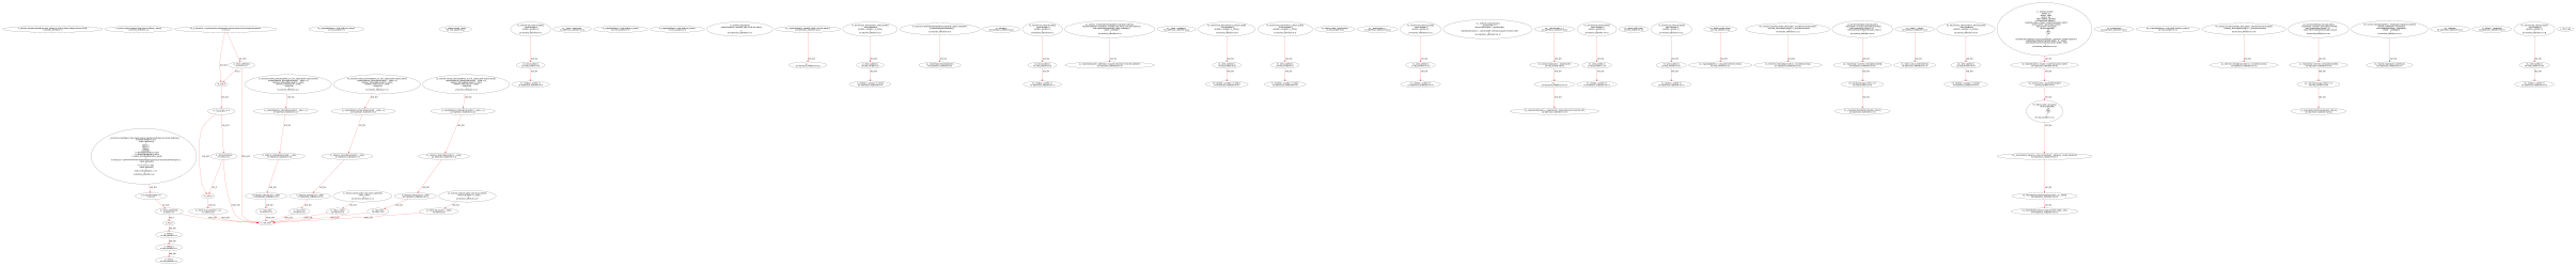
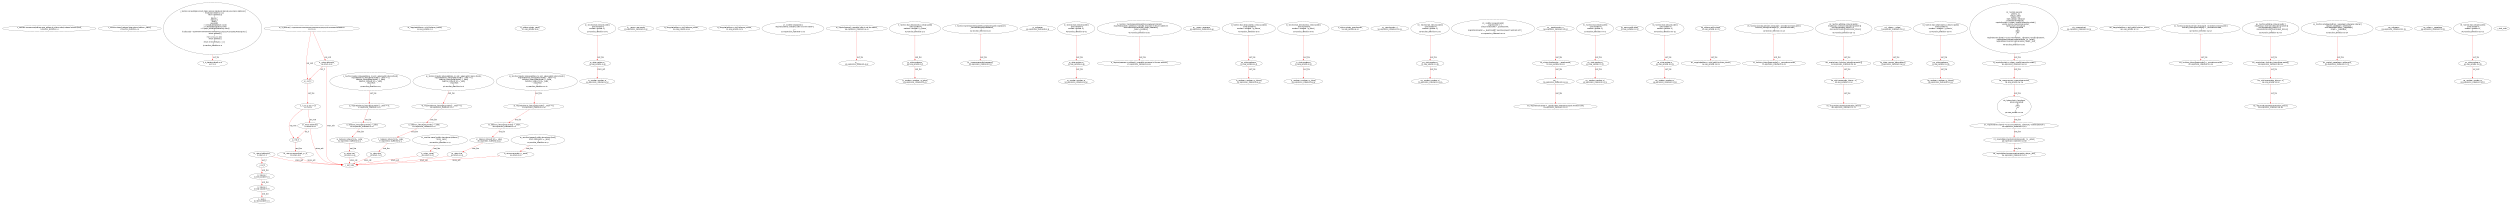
  digraph {
    fontname="Fira Sans"
    node [fontname="Fira Sans" type_label=expression_statement]
    edge [color=red controlflow_type=next_line edge_type=CFG_edge fontname="Fira Sans"]
    n1 [label="2_ function transferFrom(address from, address to, uint256 value) external returns (bool);\n13-function_definition-3-3" method="transferFrom(address from,address to,uint256 value)" type_label=function_definition]
    n2 [label="5_ function signer() external view returns (address _signer);\n35-function_definition-6-6" method="signer()" type_label=function_definition]
    n3 [label="8_ function recover(bytes32 hash, bytes memory signature) internal pure returns (address) {\n        if (signature.length != 65) {\n            return (address(0));\n        }\n        bytes32 r;\n        bytes32 s;\n        uint8 v;\n        assembly {\n            r := mload(add(signature, 0x20))\n            s := mload(add(signature, 0x40))\n            v := byte(0, mload(add(signature, 0x60)))\n        }\n        if (uint256(s) > 0x7FFFFFFFFFFFFFFFFFFFFFFFFFFFFFFF5D576E7357A4501DDFE92F46681B20A0) {\n            return address(0);\n        }\n        if (v != 27 && v != 28) {\n            return address(0);\n        }\n        return ecrecover(hash, v, r, s);\n    }\n47-function_definition-9-28" method="recover(bytes32 hash,bytes memory signature)" type_label=function_definition]
    n4 [label="9_ if_signature.length != 65\n64-if-10-12" method="recover(bytes32 hash,bytes memory signature)" type_label=if]
    n5 [label="10_ return (address(0));\n71-return-11-11" method="recover(bytes32 hash,bytes memory signature)" type_label=return]
    n6 [label="9_ end_if" method="recover(bytes32 hash,bytes memory signature)" type_label=end_if]
    n7 [label="12_ bytes32 r;\n76-new_variable-13-13" method="recover(bytes32 hash,bytes memory signature)" type_label=new_variable]
    n8 [label="0_ exit_node" type_label=exit]
    n9 [label="13_ bytes32 s;\n81-new_variable-14-14" method="recover(bytes32 hash,bytes memory signature)" type_label=new_variable]
    n10 [label="14_ uint9 v;\n86-new_variable-15-15" method="recover(bytes32 hash,bytes memory signature)" type_label=new_variable]
    n11 [label="20_ if_uint256(s) > 0x7FFFFFFFFFFFFFFFFFFFFFFFFFFFFFFF5D576E7357A4501DDFE92F46681B20A0\n131-if-21-23" method="recover(bytes32 hash,bytes memory signature)" type_label=if]
    n12 [label="20_ end_if" method="recover(bytes32 hash,bytes memory signature)" type_label=end_if]
    n13 [label="21_ return address(0);\n138-return-22-22" method="recover(bytes32 hash,bytes memory signature)" type_label=return]
    n14 [label="23_ if_v != 27 && v != 28\n142-if-24-26" method="recover(bytes32 hash,bytes memory signature)" type_label=if]
    n15 [label="23_ end_if" method="recover(bytes32 hash,bytes memory signature)" type_label=end_if]
    n16 [label="24_ return address(0);\n151-return-25-25" method="recover(bytes32 hash,bytes memory signature)" type_label=return]
    n17 [label="26_ return ecrecover(hash, v, r, s);\n155-return-27-27" method="recover(bytes32 hash,bytes memory signature)" type_label=return]
    n18 [label="30_ mapping(address => uint) balances_intou38;\n169-new_variable-31-31" type_label=new_variable]
    n19 [label="31_ function transfer_intou38(address _to, uint _value) public returns (bool) {\n    require(balances_intou38[msg.sender] - _value >= 0);   \n    balances_intou38[msg.sender] -= _value;   \n    balances_intou38[_to] += _value;   \n    return true;\n  }\n175-function_definition-32-37" method="transfer_intou38(address _to,uint _value)" type_label=function_definition]
    n20 [label="32_ require(balances_intou38[msg.sender] - _value >= 0);\n191-expression_statement-33-33" method="transfer_intou38(address _to,uint _value)"]
    n21 [label="33_ balances_intou38[msg.sender] -= _value;\n204-expression_statement-34-34" method="transfer_intou38(address _to,uint _value)"]
    n22 [label="34_ balances_intou38[_to] += _value;\n212-expression_statement-35-35" method="transfer_intou38(address _to,uint _value)"]
    n23 [label="35_ return true;\n218-return-36-36" method="transfer_intou38(address _to,uint _value)" type_label=return]
    n24 [label="37_ address private _owner;\n221-new_variable-38-38" type_label=new_variable]
    n25 [label="38_ function bug_intou31() public{\n    uint8 vundflw =0;\n    vundflw = vundflw -10;    \n}\n226-function_definition-39-42" method="bug_intou31()" type_label=function_definition]
    n26 [label="39_ uint8 vundflw =0;\n230-new_variable-40-40" method="bug_intou31()" type_label=new_variable]
    n27 [label="40_ vundflw = vundflw -10;\n236-expression_statement-41-41" method="bug_intou31()"]
    n28 [label="44_ _owner = msg.sender;\n254-expression_statement-45-45"]
    n29 [label="47_ mapping(address => uint) balances_intou14;\n268-new_variable-48-48" type_label=new_variable]
    n30 [label="48_ function transfer_intou14(address _to, uint _value) public returns (bool) {\n    require(balances_intou14[msg.sender] - _value >= 0);   \n    balances_intou14[msg.sender] -= _value;   \n    balances_intou14[_to] += _value;   \n    return true;\n  }\n274-function_definition-49-54" method="transfer_intou14(address _to,uint _value)" type_label=function_definition]
    n31 [label="49_ require(balances_intou14[msg.sender] - _value >= 0);\n290-expression_statement-50-50" method="transfer_intou14(address _to,uint _value)"]
    n32 [label="50_ balances_intou14[msg.sender] -= _value;\n303-expression_statement-51-51" method="transfer_intou14(address _to,uint _value)"]
    n33 [label="51_ balances_intou14[_to] += _value;\n311-expression_statement-52-52" method="transfer_intou14(address _to,uint _value)"]
    n34 [label="52_ return true;\n317-return-53-53" method="transfer_intou14(address _to,uint _value)" type_label=return]
    n35 [label="54_ function owner() public view returns (address) {\n        return _owner;\n    }\n320-function_definition-55-57" method="owner()" type_label=function_definition]
    n36 [label="55_ return _owner;\n329-return-56-56" method="owner()" type_label=return]
    n37 [label="57_ mapping(address => uint) balances_intou30;\n331-new_variable-58-58" type_label=new_variable]
    n38 [label="58_ function transfer_intou30(address _to, uint _value) public returns (bool) {\n    require(balances_intou30[msg.sender] - _value >= 0);   \n    balances_intou30[msg.sender] -= _value;   \n    balances_intou30[_to] += _value;   \n    return true;\n  }\n337-function_definition-59-64" method="transfer_intou30(address _to,uint _value)" type_label=function_definition]
    n39 [label="59_ require(balances_intou30[msg.sender] - _value >= 0);\n353-expression_statement-60-60" method="transfer_intou30(address _to,uint _value)"]
    n40 [label="60_ balances_intou30[msg.sender] -= _value;\n366-expression_statement-61-61" method="transfer_intou30(address _to,uint _value)"]
    n41 [label="61_ balances_intou30[_to] += _value;\n374-expression_statement-62-62" method="transfer_intou30(address _to,uint _value)"]
    n42 [label="62_ return true;\n380-return-63-63" method="transfer_intou30(address _to,uint _value)" type_label=return]
    n43 [label="64_ modifier onlyOwner() {\n        require(isOwner(), \"Ownable: caller is not the owner\");\n        _;\n    }\n383-expression_statement-65-68"]
    n44 [label="65_ require(isOwner(), \"Ownable: caller is not the owner\");\n386-expression_statement-66-66"]
    n45 [label="66_ _;\n395-expression_statement-67-67"]
    n46 [label="68_ function isOwner() public view returns (bool) {\n        return msg.sender == _owner;\n    }\n397-function_definition-69-71" method="isOwner()" type_label=function_definition]
    n47 [label="69_ return msg.sender == _owner;\n406-return-70-70" method="isOwner()" type_label=return]
    n48 [label="71_ function bug_intou8(uint8 p_intou8) public{\n    uint8 vundflw1=0;\n    vundflw1 = vundflw1 + p_intou8;    \n}\n412-function_definition-72-75" method="bug_intou8(uint8 p_intou8)" type_label=function_definition]
    n49 [label="72_ uint8 vundflw1=0;\n420-new_variable-73-73" method="bug_intou8(uint8 p_intou8)" type_label=new_variable]
    n50 [label="73_ vundflw1 = vundflw1 + p_intou8;\n426-expression_statement-74-74" method="bug_intou8(uint8 p_intou8)"]
    n51 [label="75_ function transferOwnership(address newOwner) public onlyOwner {\n        _transferOwnership(newOwner);\n    }\n432-function_definition-76-78" method="transferOwnership(address newOwner)" type_label=function_definition]
    n52 [label="76_ _transferOwnership(newOwner);\n442-expression_statement-77-77" method="transferOwnership(address newOwner)"]
    n53 [label="75_ onlyOwner\n439-expression_statement-76-76" method="transferOwnership(address newOwner)"]
    n54 [label="78_ function bug_intou39() public{\n    uint8 vundflw =0;\n    vundflw = vundflw -10;    \n}\n447-function_definition-79-82" method="bug_intou39()" type_label=function_definition]
    n55 [label="79_ uint8 vundflw =0;\n451-new_variable-80-80" method="bug_intou39()" type_label=new_variable]
    n56 [label="80_ vundflw = vundflw -10;\n457-expression_statement-81-81" method="bug_intou39()"]
    n57 [label="82_ function _transferOwnership(address newOwner) internal {\n        require(newOwner != address(0), \"Ownable: new owner is the zero address\");\n        emit OwnershipTransferred(_owner, newOwner);\n        _owner = newOwner;\n    }\n463-function_definition-83-87" method="_transferOwnership(address newOwner)" type_label=function_definition]
    n58 [label="83_ require(newOwner != address(0), \"Ownable: new owner is the zero address\");\n471-expression_statement-84-84" method="_transferOwnership(address newOwner)"]
    n59 [label="85_ _owner = newOwner;\n489-expression_statement-86-86" method="_transferOwnership(address newOwner)"]
    n60 [label="87_ function bug_intou36(uint8 p_intou36) public{\n    uint8 vundflw1=0;\n    vundflw1 = vundflw1 + p_intou36;    \n}\n493-function_definition-88-91" method="bug_intou36(uint8 p_intou36)" type_label=function_definition]
    n61 [label="88_ uint8 vundflw1=0;\n501-new_variable-89-89" method="bug_intou36(uint8 p_intou36)" type_label=new_variable]
    n62 [label="89_ vundflw1 = vundflw1 + p_intou36;\n507-expression_statement-90-90" method="bug_intou36(uint8 p_intou36)"]
    n63 [label="93_ function bug_intou4(uint8 p_intou4) public{\n    uint8 vundflw1=0;\n    vundflw1 = vundflw1 + p_intou4;    \n}\n516-function_definition-94-97" method="bug_intou4(uint8 p_intou4)" type_label=function_definition]
    n64 [label="94_ uint8 vundflw1=0;\n524-new_variable-95-95" method="bug_intou4(uint8 p_intou4)" type_label=new_variable]
    n65 [label="95_ vundflw1 = vundflw1 + p_intou4;\n530-expression_statement-96-96" method="bug_intou4(uint8 p_intou4)"]
    n66 [label="97_ uint256 private _guardCounter;\n536-new_variable-98-98" type_label=new_variable]
    n67 [label="99_ _guardCounter = 1;\n543-expression_statement-100-100"]
    n68 [label="101_ function bug_intou35() public{\n    uint8 vundflw =0;\n    vundflw = vundflw -10;    \n}\n547-function_definition-102-105" method="bug_intou35()" type_label=function_definition]
    n69 [label="102_ uint8 vundflw =0;\n551-new_variable-103-103" method="bug_intou35()" type_label=new_variable]
    n70 [label="103_ vundflw = vundflw -10;\n557-expression_statement-104-104" method="bug_intou35()"]
    n71 [label="105_ modifier nonReentrant() {\n        _guardCounter += 1;\n        uint256 localCounter = _guardCounter;\n        _;\n        require(localCounter == _guardCounter, \"ReentrancyGuard: reentrant call\");\n    }\n563-expression_statement-106-111"]
    n72 [label="106_ _guardCounter += 1;\n566-expression_statement-107-107"]
    n73 [label="107_ uint256 localCounter = _guardCounter;\n570-new_variable-108-108" type_label=new_variable]
    n74 [label="108_ _;\n576-expression_statement-109-109"]
    n75 [label="109_ require(localCounter == _guardCounter, \"ReentrancyGuard: reentrant call\");\n578-expression_statement-110-110"]
    n76 [label="113_ function bug_intou7() public{\n    uint8 vundflw =0;\n    vundflw = vundflw -10;    \n}\n597-function_definition-114-117" method="bug_intou7()" type_label=function_definition]
    n77 [label="114_ uint8 vundflw =0;\n601-new_variable-115-115" method="bug_intou7()" type_label=new_variable]
    n78 [label="115_ vundflw = vundflw -10;\n607-expression_statement-116-116" method="bug_intou7()"]
    n79 [label="117_ IERC20 public token;\n613-new_variable-118-118" type_label=new_variable]
    n80 [label="118_ function bug_intou23() public{\n    uint8 vundflw =0;\n    vundflw = vundflw -10;    \n}\n619-function_definition-119-122" method="bug_intou23()" type_label=function_definition]
    n81 [label="119_ uint8 vundflw =0;\n623-new_variable-120-120" method="bug_intou23()" type_label=new_variable]
    n82 [label="120_ vundflw = vundflw -10;\n629-expression_statement-121-121" method="bug_intou23()"]
    n83 [label="122_ address public relayer;\n635-new_variable-123-123" type_label=new_variable]
    n84 [label="123_ mapping(address => uint) public lockTime_intou13;\n640-new_variable-124-124" type_label=new_variable]
    n85 [label="124_ function increaseLockTime_intou13(uint _secondsToIncrease) public {\n        lockTime_intou13[msg.sender] += _secondsToIncrease;   \n    }\n647-function_definition-125-127" method="increaseLockTime_intou13(uint _secondsToIncrease)" type_label=function_definition]
    n86 [label="125_ lockTime_intou13[msg.sender] += _secondsToIncrease;\n655-expression_statement-126-126" method="increaseLockTime_intou13(uint _secondsToIncrease)"]
    n87 [label="127_ function withdraw_intou13() public {\n        require(now > lockTime_intou13[msg.sender]);    \n        uint transferValue_intou13 = 10;           \n        msg.sender.transfer(transferValue_intou13);\n    }\n663-function_definition-128-132" method="withdraw_intou13()" type_label=function_definition]
    n88 [label="128_ require(now > lockTime_intou13[msg.sender]);\n667-expression_statement-129-129" method="withdraw_intou13()"]
    n89 [label="129_ uint transferValue_intou13 = 10;\n678-new_variable-130-130" method="withdraw_intou13()" type_label=new_variable]
    n90 [label="130_ msg.sender.transfer(transferValue_intou13);\n684-expression_statement-131-131" method="withdraw_intou13()"]
    n91 [label="134_ relayer = _relayer;\n713-expression_statement-135-135"]
    n92 [label="135_ token = IERC20(_tokenAddress);\n717-expression_statement-136-136"]
    n93 [label="137_ function bug_intou40(uint8 p_intou40) public{\n    uint8 vundflw1=0;\n    vundflw1 = vundflw1 + p_intou40;    \n}\n724-function_definition-138-141" method="bug_intou40(uint8 p_intou40)" type_label=function_definition]
    n94 [label="138_ uint8 vundflw1=0;\n732-new_variable-139-139" method="bug_intou40(uint8 p_intou40)" type_label=new_variable]
    n95 [label="139_ vundflw1 = vundflw1 + p_intou40;\n738-expression_statement-140-140" method="bug_intou40(uint8 p_intou40)"]
    n96 [label="141_ function execute(\n        address _to, \n        uint256 _value, \n        uint256 _fee, \n        bytes calldata _signature\n    ) nonReentrant external {\n        require(tx.origin == relayer, \"Invalid transaction origin\");\n        Marmo marmo = Marmo(msg.sender);\n        bytes32 hash = keccak256(\n            abi.encodePacked(\n                _to,\n                _value,\n                _fee\n            )\n        );\n        require(marmo.signer() == ECDSA.recover(hash, _signature), \"Invalid signature\");\n        require(token.transferFrom(msg.sender, _to, _value));\n        require(token.transferFrom(msg.sender, relayer, _fee));\n    }\n744-function_definition-142-160" method="execute(address _to,uint256 _value,uint256 _fee,bytes calldata _signature)" type_label=function_definition]
    n97 [label="147_ require(tx.origin == relayer, \"Invalid transaction origin\");\n766-expression_statement-148-148" method="execute(address _to,uint256 _value,uint256 _fee,bytes calldata _signature)"]
    n98 [label="148_ Marmo marmo = Marmo(msg.sender);\n778-new_variable-149-149" method="execute(address _to,uint256 _value,uint256 _fee,bytes calldata _signature)" type_label=new_variable]
    n99 [label="146_ nonReentrant\n762-expression_statement-147-147" method="execute(address _to,uint256 _value,uint256 _fee,bytes calldata _signature)"]
    n100 [label="149_ bytes32 hash = keccak256(\n            abi.encodePacked(\n                _to,\n                _value,\n                _fee\n            )\n        );\n790-new_variable-150-156" method="execute(address _to,uint256 _value,uint256 _fee,bytes calldata _signature)" type_label=new_variable]
    n101 [label="156_ require(marmo.signer() == ECDSA.recover(hash, _signature), \"Invalid signature\");\n808-expression_statement-157-157" method="execute(address _to,uint256 _value,uint256 _fee,bytes calldata _signature)"]
    n102 [label="157_ require(token.transferFrom(msg.sender, _to, _value));\n828-expression_statement-158-158" method="execute(address _to,uint256 _value,uint256 _fee,bytes calldata _signature)"]
    n103 [label="158_ require(token.transferFrom(msg.sender, relayer, _fee));\n844-expression_statement-159-159" method="execute(address _to,uint256 _value,uint256 _fee,bytes calldata _signature)"]
    n104 [label="160_ mapping(address => uint) public lockTime_intou33;\n860-new_variable-161-161" type_label=new_variable]
    n105 [label="161_ function increaseLockTime_intou33(uint _secondsToIncrease) public {\n        lockTime_intou33[msg.sender] += _secondsToIncrease;   \n    }\n867-function_definition-162-164" method="increaseLockTime_intou33(uint _secondsToIncrease)" type_label=function_definition]
    n106 [label="162_ lockTime_intou33[msg.sender] += _secondsToIncrease;\n875-expression_statement-163-163" method="increaseLockTime_intou33(uint _secondsToIncrease)"]
    n107 [label="164_ function withdraw_intou33() public {\n        require(now > lockTime_intou33[msg.sender]);    \n        uint transferValue_intou33 = 10;           \n        msg.sender.transfer(transferValue_intou33);\n    }\n883-function_definition-165-169" method="withdraw_intou33()" type_label=function_definition]
    n108 [label="165_ require(now > lockTime_intou33[msg.sender]);\n887-expression_statement-166-166" method="withdraw_intou33()"]
    n109 [label="166_ uint transferValue_intou33 = 10;\n898-new_variable-167-167" method="withdraw_intou33()" type_label=new_variable]
    n110 [label="167_ msg.sender.transfer(transferValue_intou33);\n904-expression_statement-168-168" method="withdraw_intou33()"]
    n111 [label="169_ function setRelayer(address _newRelayer) onlyOwner external {\n        require(_newRelayer != address(0));\n        emit NewRelayer(relayer, _newRelayer);\n        relayer = _newRelayer;\n    }\n913-function_definition-170-174" method="setRelayer(address _newRelayer)" type_label=function_definition]
    n112 [label="170_ require(_newRelayer != address(0));\n923-expression_statement-171-171" method="setRelayer(address _newRelayer)"]
    n113 [label="169_ onlyOwner\n919-expression_statement-170-170" method="setRelayer(address _newRelayer)"]
    n114 [label="172_ relayer = _newRelayer;\n938-expression_statement-173-173" method="setRelayer(address _newRelayer)"]
    n115 [label="174_ function bug_intou27() public{\n    uint8 vundflw =0;\n    vundflw = vundflw -10;    \n}\n942-function_definition-175-178" method="bug_intou27()" type_label=function_definition]
    n116 [label="175_ uint8 vundflw =0;\n946-new_variable-176-176" method="bug_intou27()" type_label=new_variable]
    n117 [label="176_ vundflw = vundflw -10;\n952-expression_statement-177-177" method="bug_intou27()"]
    n118 [label="0_ start_node" type_label=start]
    n3 -> n4 [label=next_line]
-   n4 -> n5 [controlflow_type=pos_next label=pos_next]
    n5 -> n6 [controlflow_type=end_if label=end_if]
    n5 -> n8 [controlflow_type=return_exit label=return_exit]
    n6 -> n7 [label=next_line]
    n7 -> n9 [label=next_line]
    n9 -> n10 [label=next_line]
    n11 -> n12 [controlflow_type=neg_next label=neg_next]
    n11 -> n13 [controlflow_type=pos_next label=pos_next]
    n12 -> n14 [label=next_line]
    n13 -> n8 [controlflow_type=return_exit label=return_exit]
    n13 -> n12 [controlflow_type=end_if label=end_if]
    n14 -> n15 [controlflow_type=neg_next label=neg_next]
    n14 -> n16 [controlflow_type=pos_next label=pos_next]
    n15 -> n17 [label=next_line]
    n16 -> n8 [controlflow_type=return_exit label=return_exit]
    n16 -> n15 [controlflow_type=end_if label=end_if]
    n17 -> n8 [controlflow_type=return_exit label=return_exit]
    n19 -> n20 [label=next_line]
    n20 -> n21 [label=next_line]
    n21 -> n22 [label=next_line]
    n22 -> n23 [label=next_line]
    n23 -> n8 [controlflow_type=return_exit label=return_exit]
    n25 -> n26 [label=next_line]
-   n26 -> n27 [label=next_line]
+   n26 -> n27 [label=return_exit]
    n30 -> n31 [label=next_line]
    n31 -> n32 [label=next_line]
    n32 -> n33 [label=next_line]
    n33 -> n34 [label=next_line]
    n34 -> n8 [controlflow_type=return_exit label=return_exit]
    n35 -> n36 [label=next_line]
    n36 -> n8 [controlflow_type=return_exit label=return_exit]
    n38 -> n39 [label=next_line]
    n39 -> n40 [label=next_line]
    n40 -> n41 [label=next_line]
    n41 -> n42 [label=next_line]
    n42 -> n8 [controlflow_type=return_exit label=return_exit]
    n44 -> n45 [label=next_line]
    n46 -> n47 [label=next_line]
    n47 -> n8 [controlflow_type=return_exit label=return_exit]
    n48 -> n49 [label=next_line]
    n49 -> n50 [label=next_line]
    n51 -> n52 [label=next_line]
    n54 -> n55 [label=next_line]
    n55 -> n56 [label=next_line]
    n57 -> n58 [label=next_line]
    n60 -> n61 [label=next_line]
    n61 -> n62 [label=next_line]
    n63 -> n64 [label=next_line]
    n64 -> n65 [label=next_line]
    n68 -> n69 [label=next_line]
    n69 -> n70 [label=next_line]
    n72 -> n73 [label=next_line]
    n73 -> n74 [label=next_line]
    n74 -> n75 [label=next_line]
    n76 -> n77 [label=next_line]
    n77 -> n78 [label=next_line]
    n80 -> n81 [label=next_line]
    n81 -> n82 [label=next_line]
    n83 -> n84 [label=next_line]
    n85 -> n86 [label=next_line]
    n87 -> n88 [label=next_line]
    n88 -> n89 [label=next_line]
    n89 -> n90 [label=next_line]
    n91 -> n92 [label=next_line]
    n93 -> n94 [label=next_line]
    n94 -> n95 [label=next_line]
    n96 -> n97 [label=next_line]
    n97 -> n98 [label=next_line]
    n98 -> n100 [label=next_line]
    n100 -> n101 [label=next_line]
    n101 -> n102 [label=next_line]
    n102 -> n103 [label=next_line]
    n105 -> n106 [label=next_line]
    n107 -> n108 [label=next_line]
    n108 -> n109 [label=next_line]
    n109 -> n110 [label=next_line]
    n111 -> n112 [label=next_line]
    n115 -> n116 [label=next_line]
    n116 -> n117 [label=neg_next]
  }
